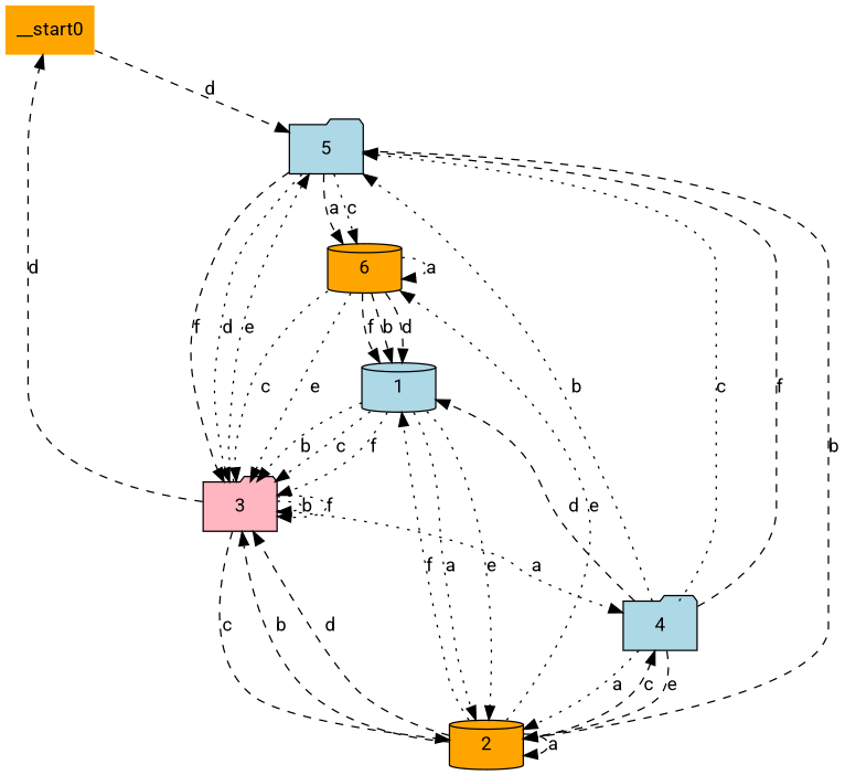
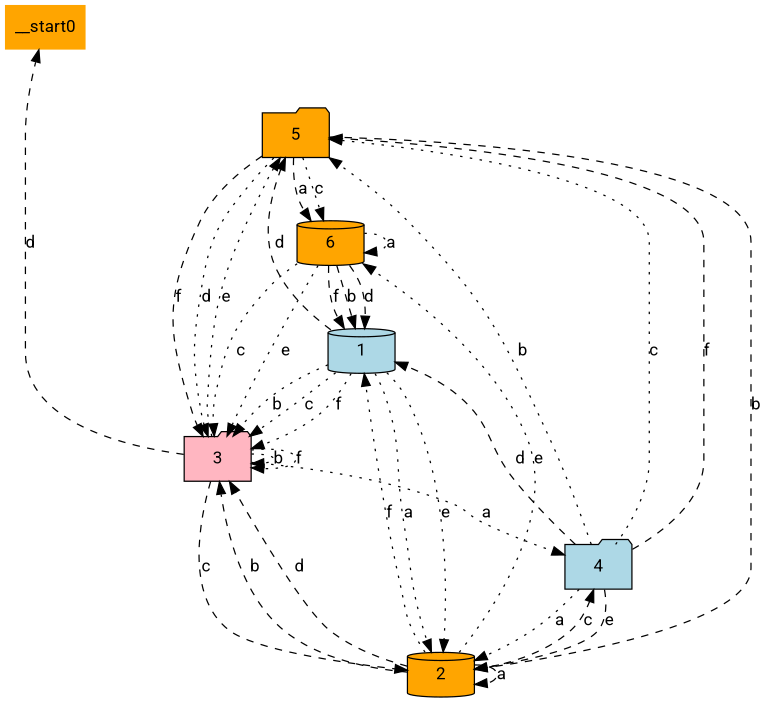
  digraph {
    fontname=Roboto
    rankdir=TB
    node [fillcolor=orange fontname=Roboto shape=cylinder style=filled color=black]
    edge [fontname=Roboto style=dotted]
    __start0 [shape=none color=""]
    n2 [label=6 style="rounded,filled"]
    n3 [fillcolor=lightblue label=1]
    n4 [fillcolor=lightpink label=3 shape=folder]
    n5 [label=2 style="rounded,filled"]
-   n6 [fillcolor=lightblue label=5 shape=folder]
+   n6 [label=5 shape=folder]
    n7 [fillcolor=lightblue label=4 shape=folder style="rounded,filled"]
    n2 -> n2 [label=a]
    n2 -> n3 [label=b style=dashed]
    n2 -> n3 [label=d style=dashed]
    n2 -> n3 [label=f style=dashed]
    n2 -> n4 [label=c]
    n2 -> n4 [label=e]
    n3 -> n4 [label=b]
    n3 -> n4 [label=c]
    n3 -> n4 [label=f]
    n3 -> n5 [label=a]
    n3 -> n5 [label=e]
-   __start0 -> n6 [label=d style=dashed]
+   n3 -> n6 [label=d style=dashed]
    n4 -> __start0 [label=d style=dashed]
    n4 -> n4 [label=b]
    n4 -> n4 [label=f]
    n4 -> n5 [label=c style=dashed]
    n4 -> n6 [label=e]
    n4 -> n7 [label=a]
    n5 -> n2 [label=e]
    n5 -> n3 [label=f]
    n5 -> n4 [label=b style=dashed]
    n5 -> n4 [label=d style=dashed]
    n5 -> n5 [label=a style=dashed]
    n5 -> n7 [label=c style=dashed]
    n6 -> n2 [label=a style=dashed]
    n6 -> n2 [label=c]
    n6 -> n4 [label=d]
    n6 -> n4 [label=f style=dashed]
    n6 -> n5 [label=b style=dashed]
    n7 -> n3 [label=d style=dashed]
    n7 -> n5 [label=a]
    n7 -> n5 [label=e style=dashed]
    n7 -> n6 [label=b]
    n7 -> n6 [label=c]
    n7 -> n6 [label=f style=dashed]
  }
